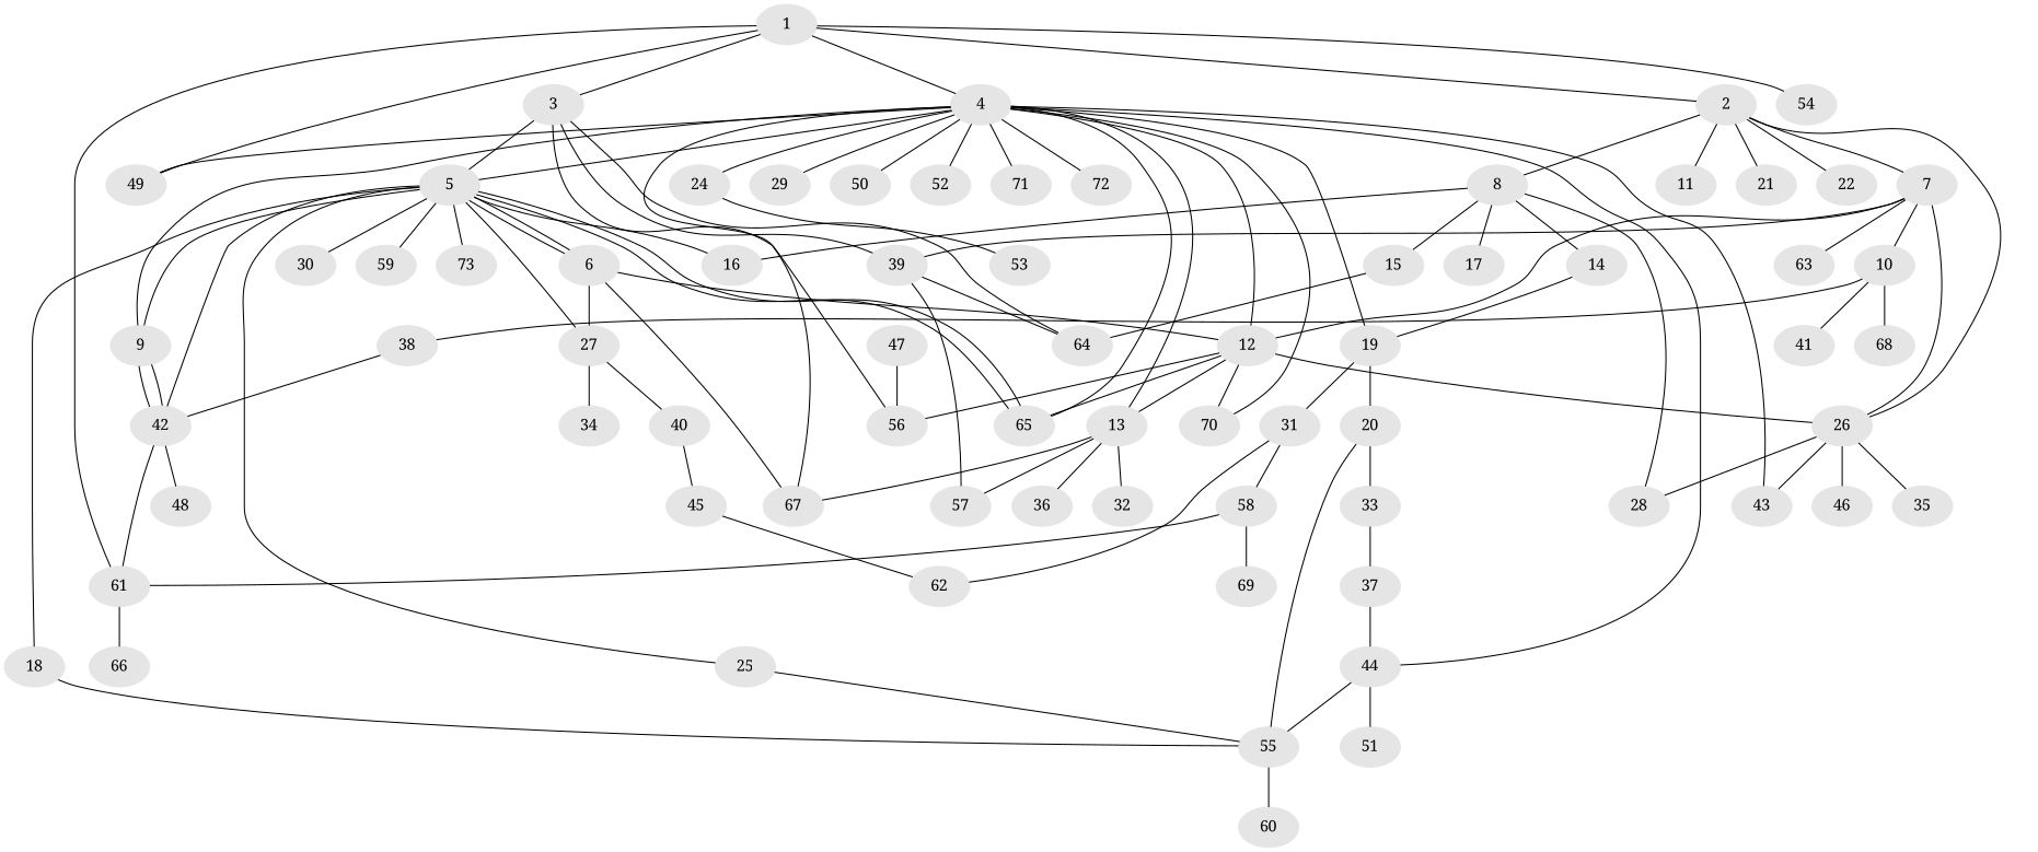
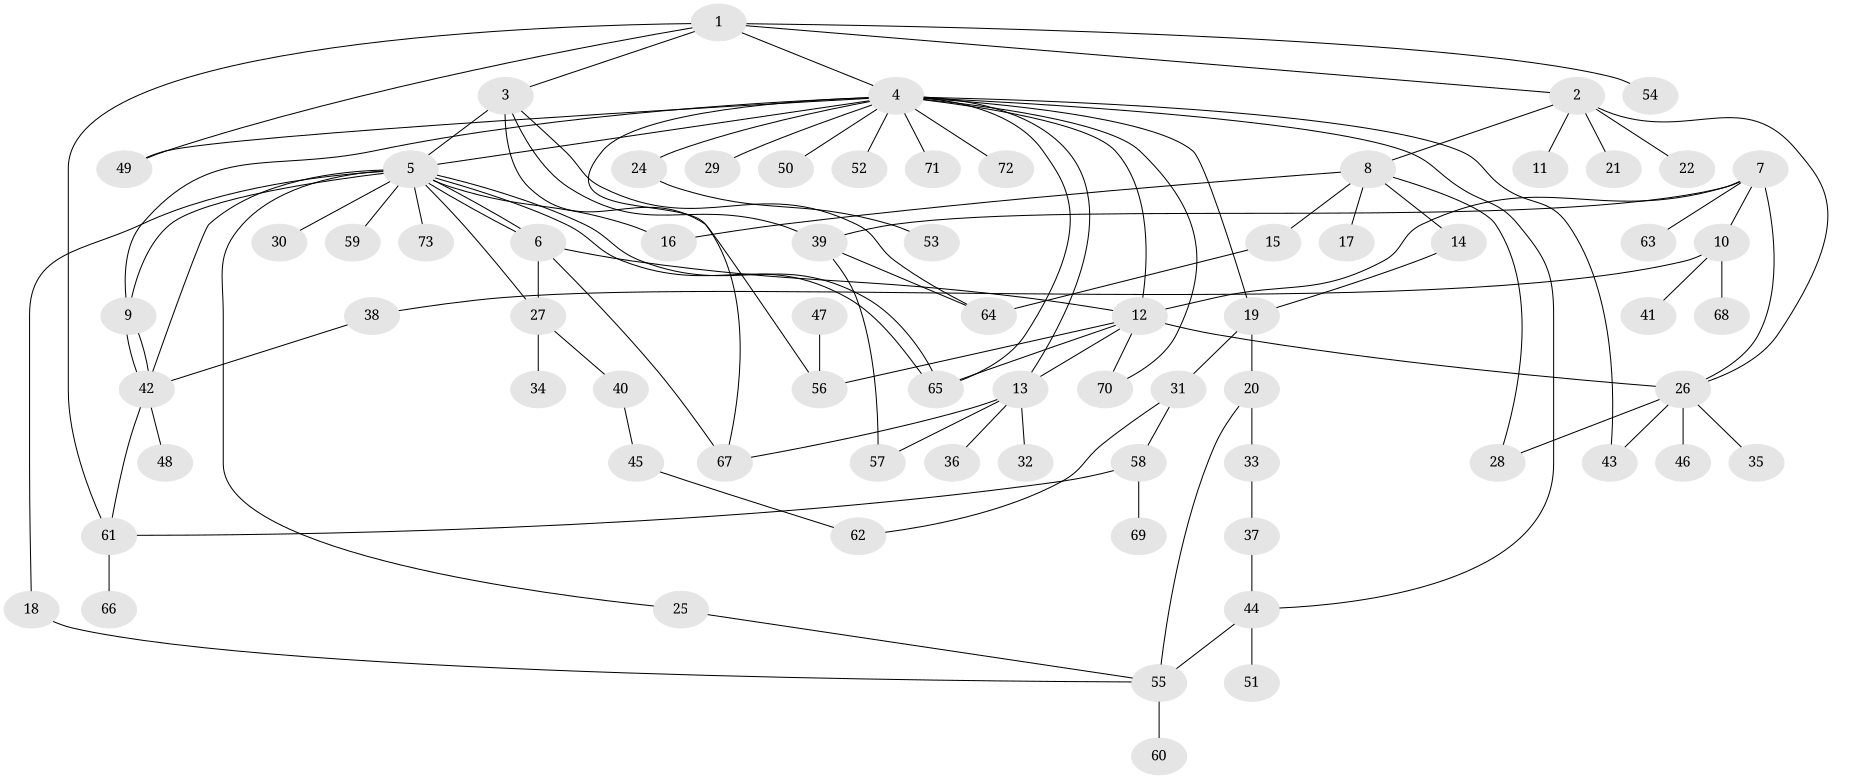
  graph {
    fontname="Noto Serif"
    node [color=gray90 fontname="Noto Serif" style=filled]
    edge [fontname="Noto Serif"]
    1
    2
    3
    4
    49
    54
    61
    7
    8
    11
    21
    22
    26
    5
    39
    56
    64
    9
    12
    13
    19
    24
    29
    43
    44
    50
    52
    65
    67
    70
    71
    72
    66
    10
    63
    16
    14
    15
    17
    28
    35
    46
    6
    18
    25
    27
    30
    42
    59
    73
    57
    32
    36
    20
    31
    53
    55
    51
    34
    40
    48
    38
    41
    68
    60
    33
    58
    62
    37
    47
    45
    69
    1 -- 2
    1 -- 3
    1 -- 4
    1 -- 49
    1 -- 54
    1 -- 61
-   2 -- 7
    2 -- 8
    2 -- 11
    2 -- 21
    2 -- 22
    2 -- 26
    3 -- 5
    3 -- 39
    3 -- 56
    3 -- 64
    4 -- 49
    4 -- 5
    4 -- 9
    4 -- 12
    4 -- 13
    4 -- 19
    4 -- 24
    4 -- 29
    4 -- 43
    4 -- 44
    4 -- 50
    4 -- 52
    4 -- 65
    4 -- 67
    4 -- 70
    4 -- 71
    4 -- 72
    61 -- 66
    7 -- 26
    7 -- 39
    7 -- 12
    7 -- 10
    7 -- 63
    8 -- 16
    8 -- 14
    8 -- 15
    8 -- 17
    8 -- 28
    26 -- 43
    26 -- 28
    26 -- 35
    26 -- 46
    5 -- 9
    5 -- 65
    5 -- 65
    5 -- 16
    5 -- 6
    5 -- 6
    5 -- 18
    5 -- 25
    5 -- 27
    5 -- 30
    5 -- 42
    5 -- 59
    5 -- 73
    39 -- 64
    39 -- 57
    9 -- 42
    9 -- 42
    12 -- 26
    12 -- 56
    12 -- 13
    12 -- 65
    12 -- 70
    13 -- 67
    13 -- 57
    13 -- 32
    13 -- 36
    19 -- 20
    19 -- 31
    24 -- 53
    44 -- 55
    44 -- 51
    10 -- 38
    10 -- 41
    10 -- 68
    14 -- 19
    15 -- 64
    6 -- 12
    6 -- 67
    6 -- 27
    18 -- 55
    25 -- 55
    27 -- 34
    27 -- 40
    42 -- 61
    42 -- 48
    20 -- 55
    20 -- 33
    31 -- 58
    31 -- 62
    55 -- 60
    40 -- 45
    38 -- 42
    33 -- 37
    58 -- 61
    58 -- 69
    37 -- 44
    47 -- 56
    45 -- 62
  }
